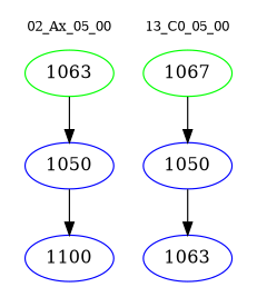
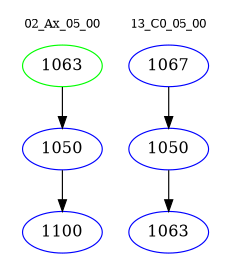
  digraph {
    node [color=blue]
    edge [color=black]
    n1 [color=green label=1063]
    n2 [label=1050]
    n3 [label=1100]
-   n4 [color=green label=1067]
+   n4 [label=1067]
    n5 [label=1050]
    n6 [label=1063]
    subgraph cluster_1 {
      color=white
      fontsize=10
      label="02_Ax_05_00"
      n1
      n2
      n3
    }
    subgraph cluster_2 {
      color=white
      fontsize=10
      label="13_C0_05_00"
      n4
      n5
      n6
    }
    n1 -> n2
    n2 -> n3
    n4 -> n5
    n5 -> n6
  }
